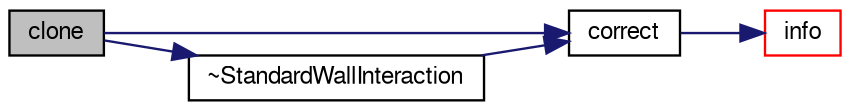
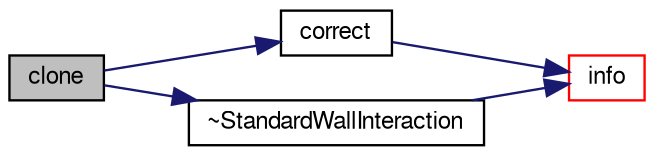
  digraph {
    rankdir=LR
    node [color=black fontname=FreeSans fontsize=10 shape=record]
    edge [color=midnightblue fontname=FreeSans fontsize=10 labelfontname=FreeSans labelfontsize=10 style=solid]
    n1 [fillcolor=grey75 fontcolor=black height=0.2 label=clone style=filled width=0.4]
    n2 [height=0.2 label=correct width=0.4]
    n3 [height=0.2 label="~StandardWallInteraction" width=0.4]
    n4 [color=red height=0.2 label=info width=0.4]
    n1 -> n2
    n1 -> n3
    n2 -> n4
-   n3 -> n2
+   n3 -> n4
  }
